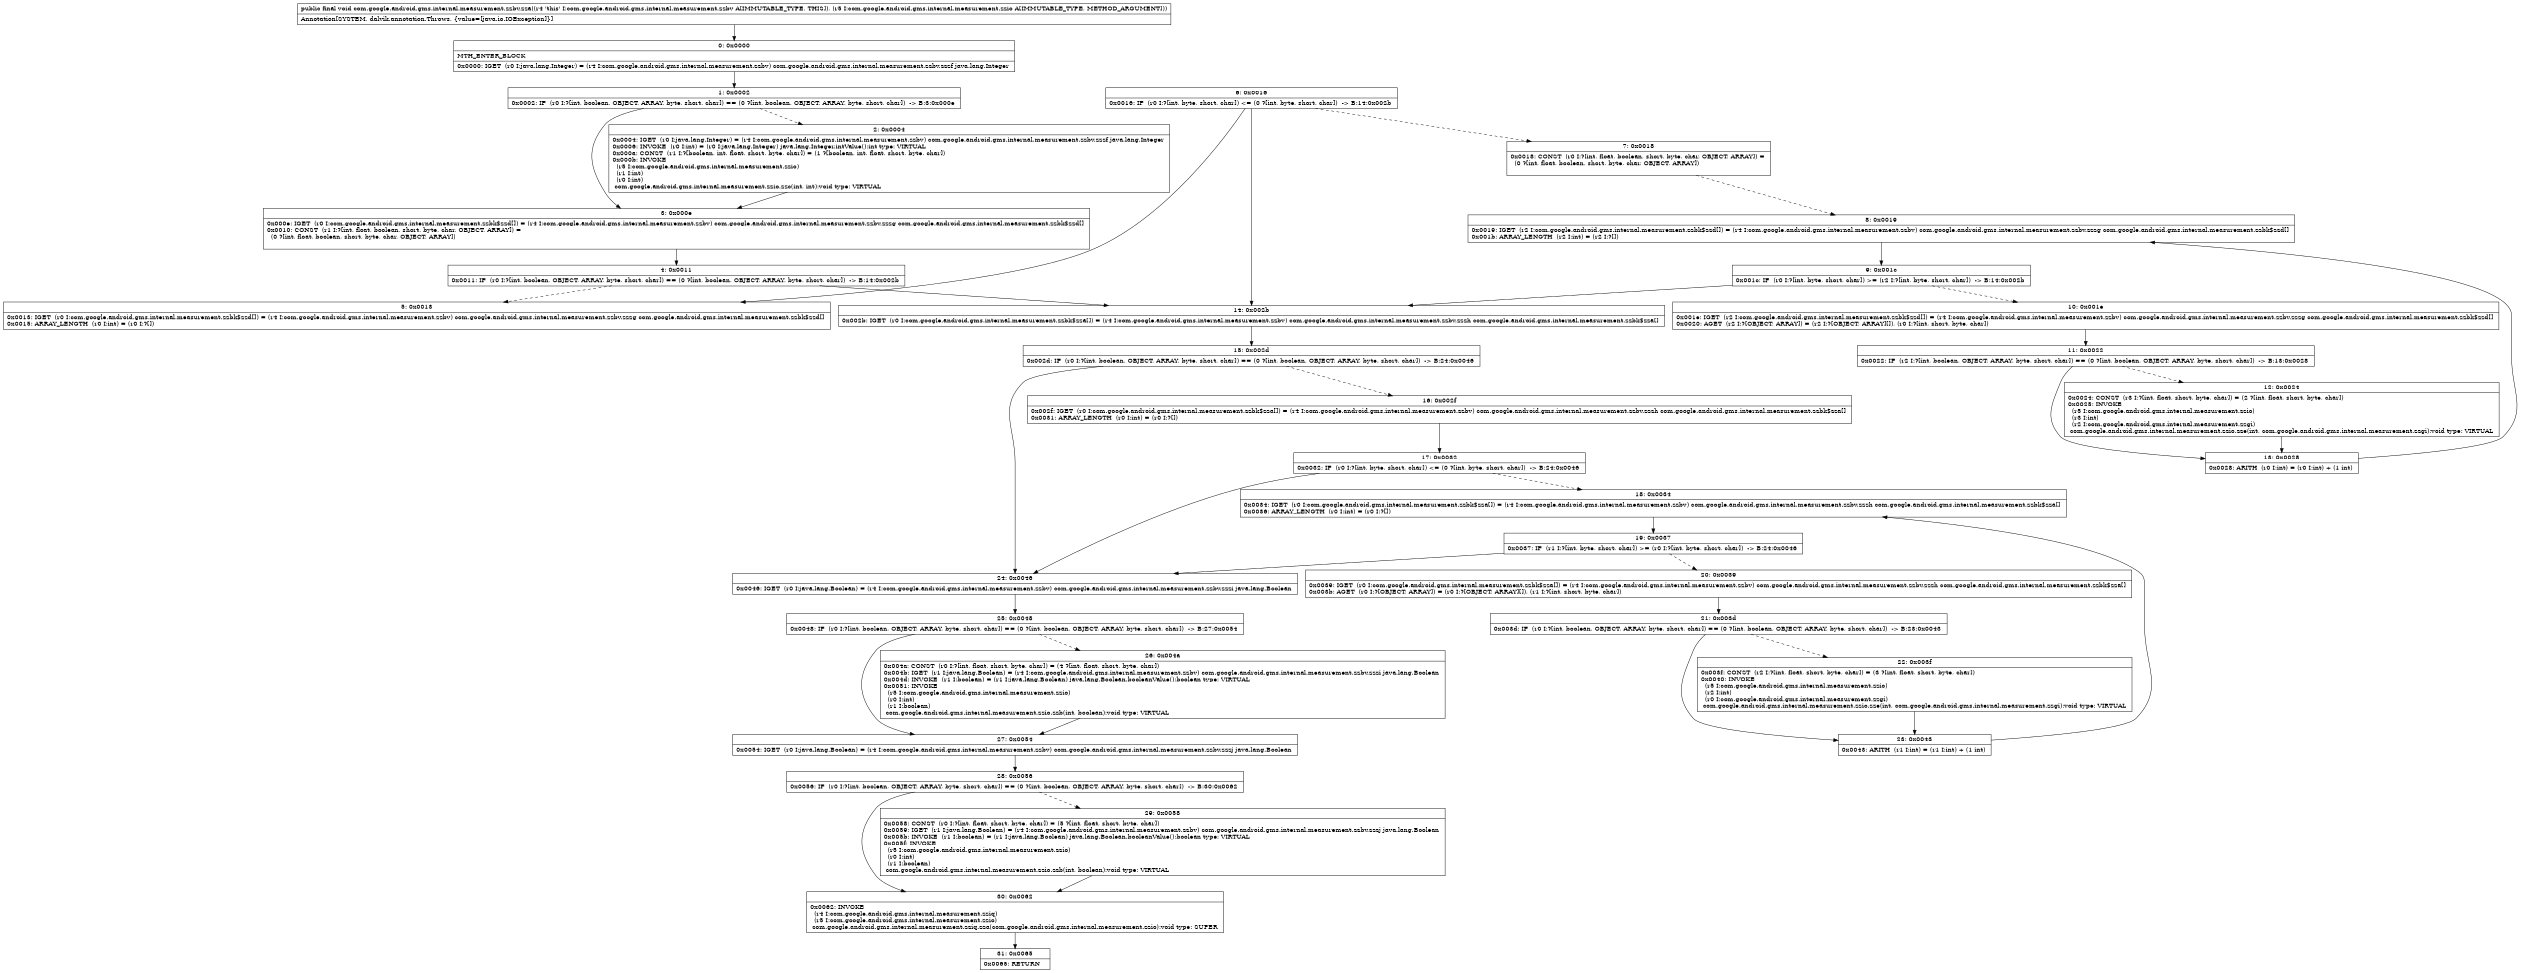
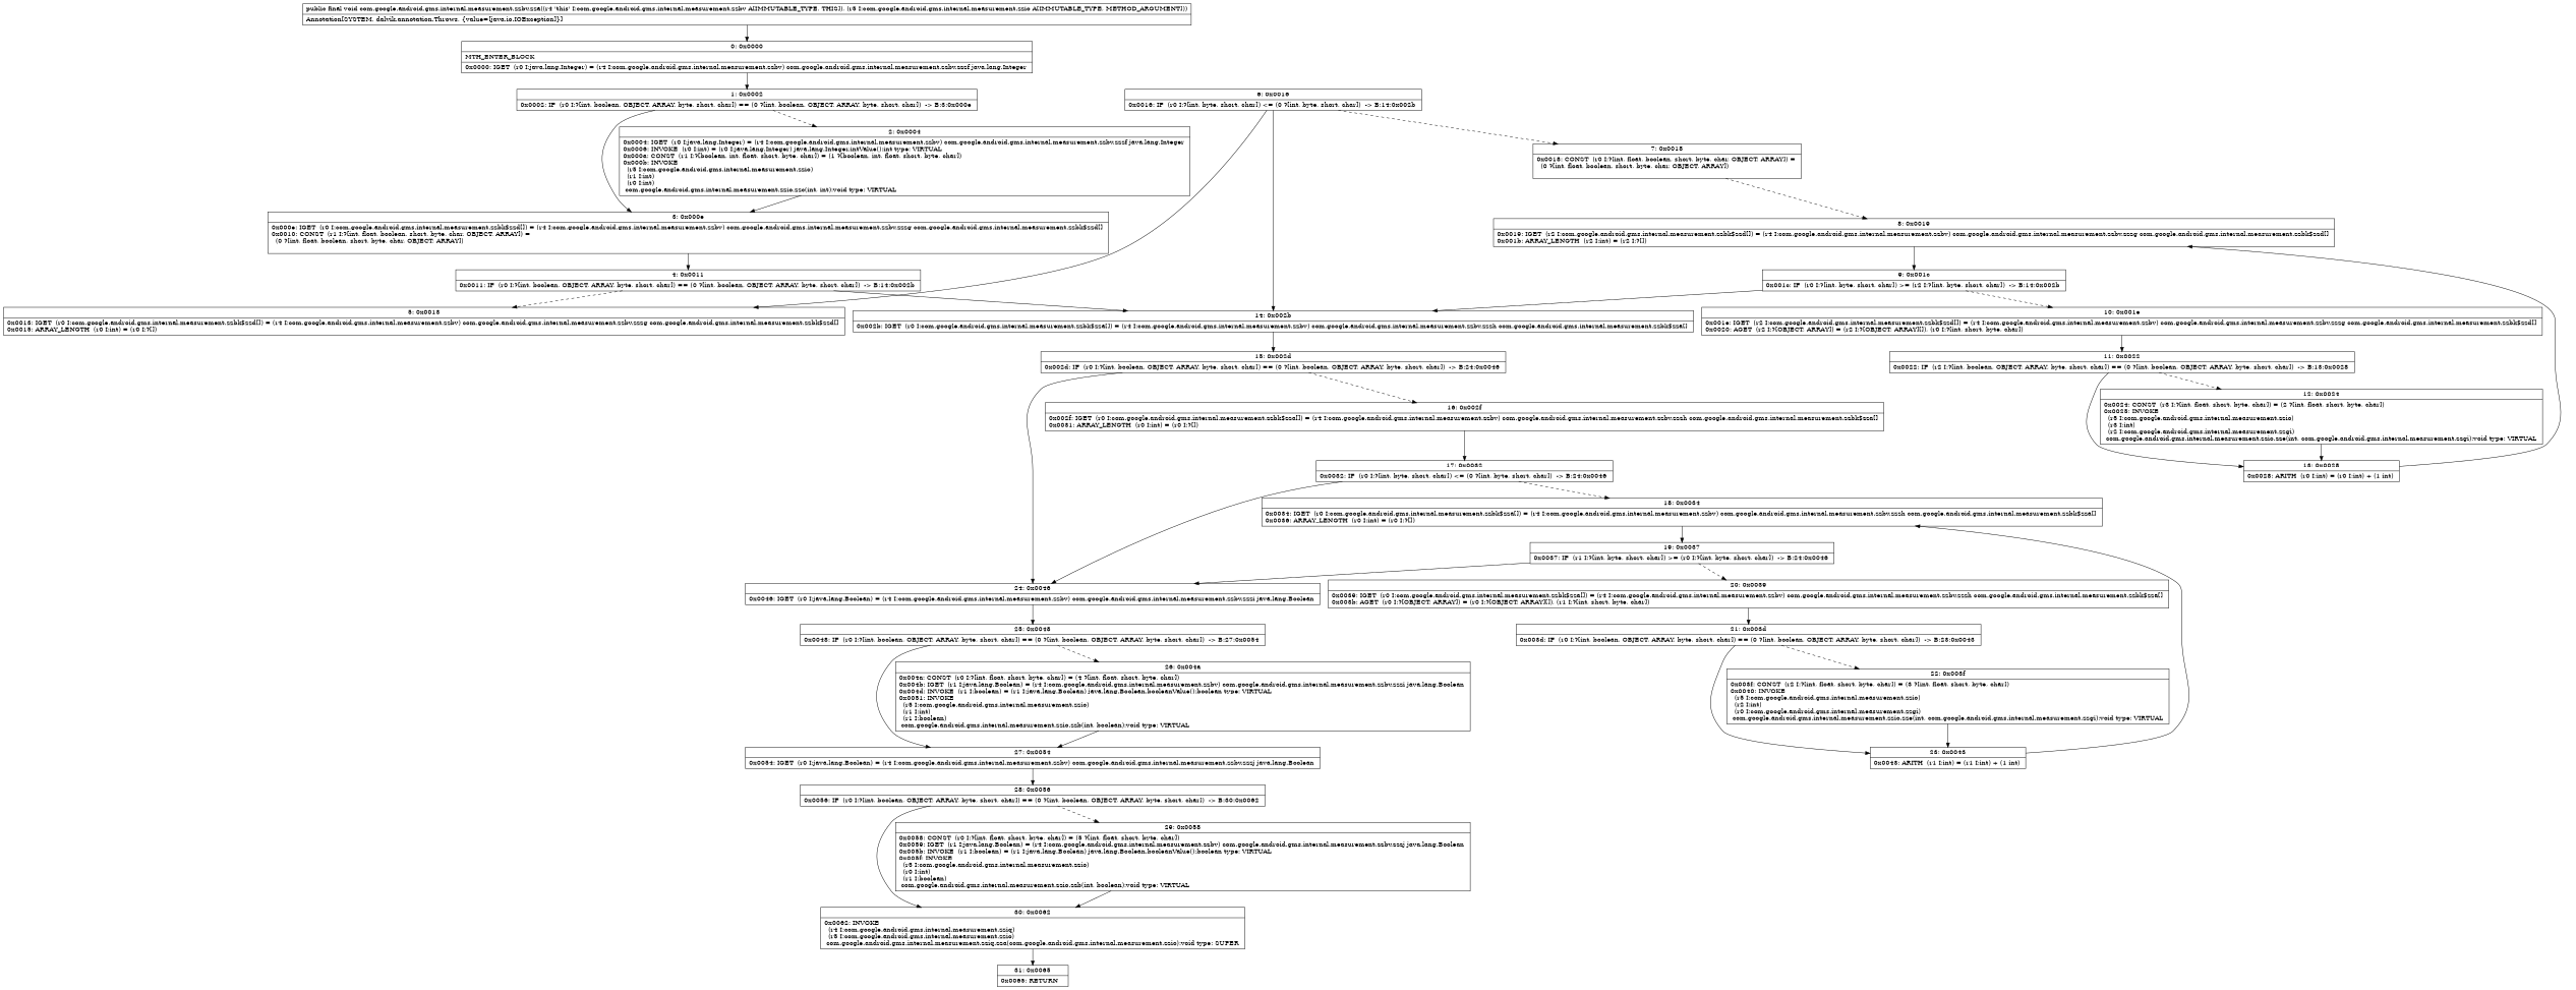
  digraph {
    node [shape=record]
    n1 [label="{0\:\ 0x0000|MTH_ENTER_BLOCK\l|0x0000: IGET  (r0 I:java.lang.Integer) = (r4 I:com.google.android.gms.internal.measurement.zzbv) com.google.android.gms.internal.measurement.zzbv.zzzf java.lang.Integer \l}"]
    n2 [label="{1\:\ 0x0002|0x0002: IF  (r0 I:?[int, boolean, OBJECT, ARRAY, byte, short, char]) == (0 ?[int, boolean, OBJECT, ARRAY, byte, short, char])  \-\> B:3:0x000e \l}"]
    n3 [label="{2\:\ 0x0004|0x0004: IGET  (r0 I:java.lang.Integer) = (r4 I:com.google.android.gms.internal.measurement.zzbv) com.google.android.gms.internal.measurement.zzbv.zzzf java.lang.Integer \l0x0006: INVOKE  (r0 I:int) = (r0 I:java.lang.Integer) java.lang.Integer.intValue():int type: VIRTUAL \l0x000a: CONST  (r1 I:?[boolean, int, float, short, byte, char]) = (1 ?[boolean, int, float, short, byte, char]) \l0x000b: INVOKE  \l  (r5 I:com.google.android.gms.internal.measurement.zzio)\l  (r1 I:int)\l  (r0 I:int)\l com.google.android.gms.internal.measurement.zzio.zzc(int, int):void type: VIRTUAL \l}"]
    n4 [label="{3\:\ 0x000e|0x000e: IGET  (r0 I:com.google.android.gms.internal.measurement.zzbk$zzd[]) = (r4 I:com.google.android.gms.internal.measurement.zzbv) com.google.android.gms.internal.measurement.zzbv.zzzg com.google.android.gms.internal.measurement.zzbk$zzd[] \l0x0010: CONST  (r1 I:?[int, float, boolean, short, byte, char, OBJECT, ARRAY]) = \l  (0 ?[int, float, boolean, short, byte, char, OBJECT, ARRAY])\l \l}"]
    n5 [label="{4\:\ 0x0011|0x0011: IF  (r0 I:?[int, boolean, OBJECT, ARRAY, byte, short, char]) == (0 ?[int, boolean, OBJECT, ARRAY, byte, short, char])  \-\> B:14:0x002b \l}"]
    n6 [label="{5\:\ 0x0013|0x0013: IGET  (r0 I:com.google.android.gms.internal.measurement.zzbk$zzd[]) = (r4 I:com.google.android.gms.internal.measurement.zzbv) com.google.android.gms.internal.measurement.zzbv.zzzg com.google.android.gms.internal.measurement.zzbk$zzd[] \l0x0015: ARRAY_LENGTH  (r0 I:int) = (r0 I:?[]) \l}"]
    n7 [label="{14\:\ 0x002b|0x002b: IGET  (r0 I:com.google.android.gms.internal.measurement.zzbk$zza[]) = (r4 I:com.google.android.gms.internal.measurement.zzbv) com.google.android.gms.internal.measurement.zzbv.zzzh com.google.android.gms.internal.measurement.zzbk$zza[] \l}"]
    n8 [label="{15\:\ 0x002d|0x002d: IF  (r0 I:?[int, boolean, OBJECT, ARRAY, byte, short, char]) == (0 ?[int, boolean, OBJECT, ARRAY, byte, short, char])  \-\> B:24:0x0046 \l}"]
    n9 [label="{6\:\ 0x0016|0x0016: IF  (r0 I:?[int, byte, short, char]) \<= (0 ?[int, byte, short, char])  \-\> B:14:0x002b \l}"]
    n10 [label="{7\:\ 0x0018|0x0018: CONST  (r0 I:?[int, float, boolean, short, byte, char, OBJECT, ARRAY]) = \l  (0 ?[int, float, boolean, short, byte, char, OBJECT, ARRAY])\l \l}"]
    n11 [label="{8\:\ 0x0019|0x0019: IGET  (r2 I:com.google.android.gms.internal.measurement.zzbk$zzd[]) = (r4 I:com.google.android.gms.internal.measurement.zzbv) com.google.android.gms.internal.measurement.zzbv.zzzg com.google.android.gms.internal.measurement.zzbk$zzd[] \l0x001b: ARRAY_LENGTH  (r2 I:int) = (r2 I:?[]) \l}"]
    n12 [label="{9\:\ 0x001c|0x001c: IF  (r0 I:?[int, byte, short, char]) \>= (r2 I:?[int, byte, short, char])  \-\> B:14:0x002b \l}"]
    n13 [label="{10\:\ 0x001e|0x001e: IGET  (r2 I:com.google.android.gms.internal.measurement.zzbk$zzd[]) = (r4 I:com.google.android.gms.internal.measurement.zzbv) com.google.android.gms.internal.measurement.zzbv.zzzg com.google.android.gms.internal.measurement.zzbk$zzd[] \l0x0020: AGET  (r2 I:?[OBJECT, ARRAY]) = (r2 I:?[OBJECT, ARRAY][]), (r0 I:?[int, short, byte, char]) \l}"]
    n14 [label="{11\:\ 0x0022|0x0022: IF  (r2 I:?[int, boolean, OBJECT, ARRAY, byte, short, char]) == (0 ?[int, boolean, OBJECT, ARRAY, byte, short, char])  \-\> B:13:0x0028 \l}"]
    n15 [label="{12\:\ 0x0024|0x0024: CONST  (r3 I:?[int, float, short, byte, char]) = (2 ?[int, float, short, byte, char]) \l0x0025: INVOKE  \l  (r5 I:com.google.android.gms.internal.measurement.zzio)\l  (r3 I:int)\l  (r2 I:com.google.android.gms.internal.measurement.zzgi)\l com.google.android.gms.internal.measurement.zzio.zze(int, com.google.android.gms.internal.measurement.zzgi):void type: VIRTUAL \l}"]
    n16 [label="{13\:\ 0x0028|0x0028: ARITH  (r0 I:int) = (r0 I:int) + (1 int) \l}"]
    n17 [label="{16\:\ 0x002f|0x002f: IGET  (r0 I:com.google.android.gms.internal.measurement.zzbk$zza[]) = (r4 I:com.google.android.gms.internal.measurement.zzbv) com.google.android.gms.internal.measurement.zzbv.zzzh com.google.android.gms.internal.measurement.zzbk$zza[] \l0x0031: ARRAY_LENGTH  (r0 I:int) = (r0 I:?[]) \l}"]
    n18 [label="{24\:\ 0x0046|0x0046: IGET  (r0 I:java.lang.Boolean) = (r4 I:com.google.android.gms.internal.measurement.zzbv) com.google.android.gms.internal.measurement.zzbv.zzzi java.lang.Boolean \l}"]
    n19 [label="{17\:\ 0x0032|0x0032: IF  (r0 I:?[int, byte, short, char]) \<= (0 ?[int, byte, short, char])  \-\> B:24:0x0046 \l}"]
    n20 [label="{25\:\ 0x0048|0x0048: IF  (r0 I:?[int, boolean, OBJECT, ARRAY, byte, short, char]) == (0 ?[int, boolean, OBJECT, ARRAY, byte, short, char])  \-\> B:27:0x0054 \l}"]
    n21 [label="{18\:\ 0x0034|0x0034: IGET  (r0 I:com.google.android.gms.internal.measurement.zzbk$zza[]) = (r4 I:com.google.android.gms.internal.measurement.zzbv) com.google.android.gms.internal.measurement.zzbv.zzzh com.google.android.gms.internal.measurement.zzbk$zza[] \l0x0036: ARRAY_LENGTH  (r0 I:int) = (r0 I:?[]) \l}"]
    n22 [label="{19\:\ 0x0037|0x0037: IF  (r1 I:?[int, byte, short, char]) \>= (r0 I:?[int, byte, short, char])  \-\> B:24:0x0046 \l}"]
    n23 [label="{20\:\ 0x0039|0x0039: IGET  (r0 I:com.google.android.gms.internal.measurement.zzbk$zza[]) = (r4 I:com.google.android.gms.internal.measurement.zzbv) com.google.android.gms.internal.measurement.zzbv.zzzh com.google.android.gms.internal.measurement.zzbk$zza[] \l0x003b: AGET  (r0 I:?[OBJECT, ARRAY]) = (r0 I:?[OBJECT, ARRAY][]), (r1 I:?[int, short, byte, char]) \l}"]
    n24 [label="{21\:\ 0x003d|0x003d: IF  (r0 I:?[int, boolean, OBJECT, ARRAY, byte, short, char]) == (0 ?[int, boolean, OBJECT, ARRAY, byte, short, char])  \-\> B:23:0x0043 \l}"]
    n25 [label="{22\:\ 0x003f|0x003f: CONST  (r2 I:?[int, float, short, byte, char]) = (3 ?[int, float, short, byte, char]) \l0x0040: INVOKE  \l  (r5 I:com.google.android.gms.internal.measurement.zzio)\l  (r2 I:int)\l  (r0 I:com.google.android.gms.internal.measurement.zzgi)\l com.google.android.gms.internal.measurement.zzio.zze(int, com.google.android.gms.internal.measurement.zzgi):void type: VIRTUAL \l}"]
    n26 [label="{23\:\ 0x0043|0x0043: ARITH  (r1 I:int) = (r1 I:int) + (1 int) \l}"]
-   n27 [label="{26\:\ 0x004a|0x004a: CONST  (r0 I:?[int, float, short, byte, char]) = (4 ?[int, float, short, byte, char]) \l0x004b: IGET  (r1 I:java.lang.Boolean) = (r4 I:com.google.android.gms.internal.measurement.zzbv) com.google.android.gms.internal.measurement.zzbv.zzzi java.lang.Boolean \l0x004d: INVOKE  (r1 I:boolean) = (r1 I:java.lang.Boolean) java.lang.Boolean.booleanValue():boolean type: VIRTUAL \l0x0051: INVOKE  \l  (r5 I:com.google.android.gms.internal.measurement.zzio)\l  (r0 I:int)\l  (r1 I:boolean)\l com.google.android.gms.internal.measurement.zzio.zzb(int, boolean):void type: VIRTUAL \l}"]
+   n27 [label="{26\:\ 0x004a|0x004a: CONST  (r0 I:?[int, float, short, byte, char]) = (4 ?[int, float, short, byte, char]) \l0x004b: IGET  (r1 I:java.lang.Boolean) = (r4 I:com.google.android.gms.internal.measurement.zzbv) com.google.android.gms.internal.measurement.zzbv.zzzi java.lang.Boolean \l0x004d: INVOKE  (r1 I:boolean) = (r1 I:java.lang.Boolean) java.lang.Boolean.booleanValue():boolean type: VIRTUAL \l0x0051: INVOKE  \l  (r5 I:com.google.android.gms.internal.measurement.zzio)\l  (r1 I:int)\l  (r1 I:boolean)\l com.google.android.gms.internal.measurement.zzio.zzb(int, boolean):void type: VIRTUAL \l}"]
    n28 [label="{27\:\ 0x0054|0x0054: IGET  (r0 I:java.lang.Boolean) = (r4 I:com.google.android.gms.internal.measurement.zzbv) com.google.android.gms.internal.measurement.zzbv.zzzj java.lang.Boolean \l}"]
    n29 [label="{28\:\ 0x0056|0x0056: IF  (r0 I:?[int, boolean, OBJECT, ARRAY, byte, short, char]) == (0 ?[int, boolean, OBJECT, ARRAY, byte, short, char])  \-\> B:30:0x0062 \l}"]
    n30 [label="{29\:\ 0x0058|0x0058: CONST  (r0 I:?[int, float, short, byte, char]) = (5 ?[int, float, short, byte, char]) \l0x0059: IGET  (r1 I:java.lang.Boolean) = (r4 I:com.google.android.gms.internal.measurement.zzbv) com.google.android.gms.internal.measurement.zzbv.zzzj java.lang.Boolean \l0x005b: INVOKE  (r1 I:boolean) = (r1 I:java.lang.Boolean) java.lang.Boolean.booleanValue():boolean type: VIRTUAL \l0x005f: INVOKE  \l  (r5 I:com.google.android.gms.internal.measurement.zzio)\l  (r0 I:int)\l  (r1 I:boolean)\l com.google.android.gms.internal.measurement.zzio.zzb(int, boolean):void type: VIRTUAL \l}"]
    n31 [label="{30\:\ 0x0062|0x0062: INVOKE  \l  (r4 I:com.google.android.gms.internal.measurement.zziq)\l  (r5 I:com.google.android.gms.internal.measurement.zzio)\l com.google.android.gms.internal.measurement.zziq.zza(com.google.android.gms.internal.measurement.zzio):void type: SUPER \l}"]
    n32 [label="{31\:\ 0x0065|0x0065: RETURN   \l}"]
    n33 [label="{public final void com.google.android.gms.internal.measurement.zzbv.zza((r4 'this' I:com.google.android.gms.internal.measurement.zzbv A[IMMUTABLE_TYPE, THIS]), (r5 I:com.google.android.gms.internal.measurement.zzio A[IMMUTABLE_TYPE, METHOD_ARGUMENT]))  | Annotation[SYSTEM, dalvik.annotation.Throws, \{value=[java.io.IOException]\}]\l}"]
    n1 -> n2
    n2 -> n3 [style=dashed]
    n2 -> n4
    n3 -> n4
    n4 -> n5
    n5 -> n6 [style=dashed]
    n5 -> n7
    n7 -> n8
    n8 -> n17 [style=dashed]
    n8 -> n18
    n9 -> n6
    n9 -> n7
    n9 -> n10 [style=dashed]
    n10 -> n11 [style=dashed]
    n11 -> n12
    n12 -> n7
    n12 -> n13 [style=dashed]
    n13 -> n14
    n14 -> n15 [style=dashed]
    n14 -> n16
    n15 -> n16
    n16 -> n11
    n17 -> n19
    n18 -> n20
    n19 -> n18
    n19 -> n21 [style=dashed]
    n20 -> n27 [style=dashed]
    n20 -> n28
    n21 -> n22
    n22 -> n18
    n22 -> n23 [style=dashed]
    n23 -> n24
    n24 -> n25 [style=dashed]
    n24 -> n26
    n25 -> n26
    n26 -> n21
    n27 -> n28
    n28 -> n29
    n29 -> n30 [style=dashed]
    n29 -> n31
    n30 -> n31
    n31 -> n32
    n33 -> n1
  }
